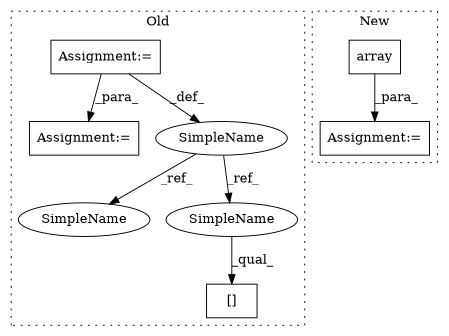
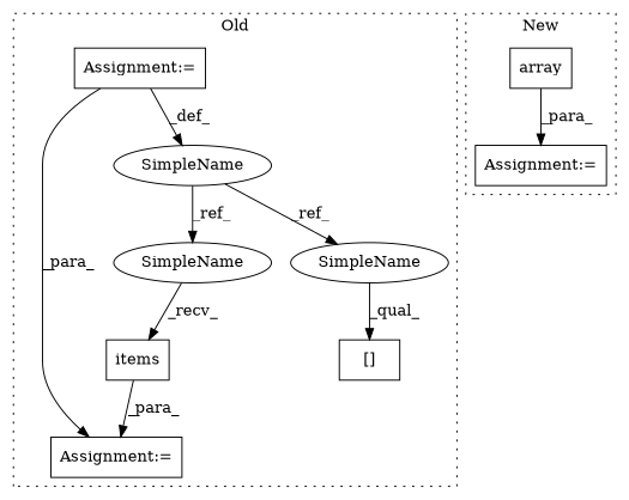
  digraph {
    node [a=7 l=10 shape=box]
+   n1 [a=32 l=7 label=items s=853]
    n2 [l=12 label="Assignment:=" s=736]
    n3 [l=34 label="Assignment:=" s=601]
    n4 [a=2 l="11,1" label="[]" s="643,661"]
    n5 [a=42 label=SimpleName s=487 shape=ellipse]
    n6 [a=42 label=SimpleName s=842 shape=ellipse]
    n7 [a=42 label=SimpleName s=643 shape=ellipse]
    n8 [a=32 l="6,1" label=array s="1000,1022"]
    n9 [l=1 label="Assignment:=" s=993]
    subgraph cluster_1 {
      label=Old
      style=dotted
+     n1
      n2
      n3
      n4
      n5
      n6
      n7
    }
    subgraph cluster_2 {
      label=New
      style=dotted
      n8
      n9
    }
+   n1 -> n2 [label=_para_]
    n3 -> n2 [label=_para_]
    n3 -> n5 [label=_def_]
    n5 -> n6 [label=_ref_]
    n5 -> n7 [label=_ref_]
+   n6 -> n1 [label=_recv_]
    n7 -> n4 [label=_qual_]
    n8 -> n9 [label=_para_]
  }
